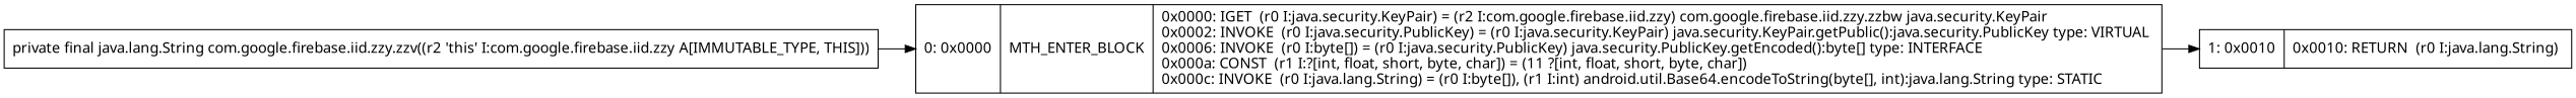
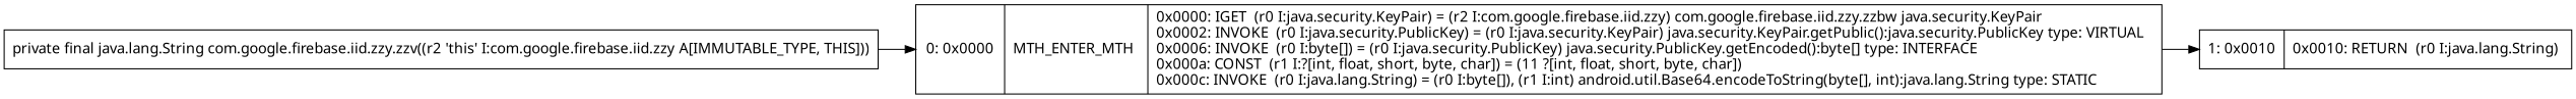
  digraph {
    rankdir=LR
    fontname="Noto Sans"
    node [shape=record fontname="Noto Sans"]
    edge [fontname="Noto Sans"]
-   n1 [label="{0\:\ 0x0000|MTH_ENTER_BLOCK\l|0x0000: IGET  (r0 I:java.security.KeyPair) = (r2 I:com.google.firebase.iid.zzy) com.google.firebase.iid.zzy.zzbw java.security.KeyPair \l0x0002: INVOKE  (r0 I:java.security.PublicKey) = (r0 I:java.security.KeyPair) java.security.KeyPair.getPublic():java.security.PublicKey type: VIRTUAL \l0x0006: INVOKE  (r0 I:byte[]) = (r0 I:java.security.PublicKey) java.security.PublicKey.getEncoded():byte[] type: INTERFACE \l0x000a: CONST  (r1 I:?[int, float, short, byte, char]) = (11 ?[int, float, short, byte, char]) \l0x000c: INVOKE  (r0 I:java.lang.String) = (r0 I:byte[]), (r1 I:int) android.util.Base64.encodeToString(byte[], int):java.lang.String type: STATIC \l}"]
+   n1 [label="{0\:\ 0x0000|MTH_ENTER_MTH\l|0x0000: IGET  (r0 I:java.security.KeyPair) = (r2 I:com.google.firebase.iid.zzy) com.google.firebase.iid.zzy.zzbw java.security.KeyPair \l0x0002: INVOKE  (r0 I:java.security.PublicKey) = (r0 I:java.security.KeyPair) java.security.KeyPair.getPublic():java.security.PublicKey type: VIRTUAL \l0x0006: INVOKE  (r0 I:byte[]) = (r0 I:java.security.PublicKey) java.security.PublicKey.getEncoded():byte[] type: INTERFACE \l0x000a: CONST  (r1 I:?[int, float, short, byte, char]) = (11 ?[int, float, short, byte, char]) \l0x000c: INVOKE  (r0 I:java.lang.String) = (r0 I:byte[]), (r1 I:int) android.util.Base64.encodeToString(byte[], int):java.lang.String type: STATIC \l}"]
    n2 [label="{1\:\ 0x0010|0x0010: RETURN  (r0 I:java.lang.String) \l}"]
    n3 [label="{private final java.lang.String com.google.firebase.iid.zzy.zzv((r2 'this' I:com.google.firebase.iid.zzy A[IMMUTABLE_TYPE, THIS])) }"]
    n1 -> n2
    n3 -> n1
  }
